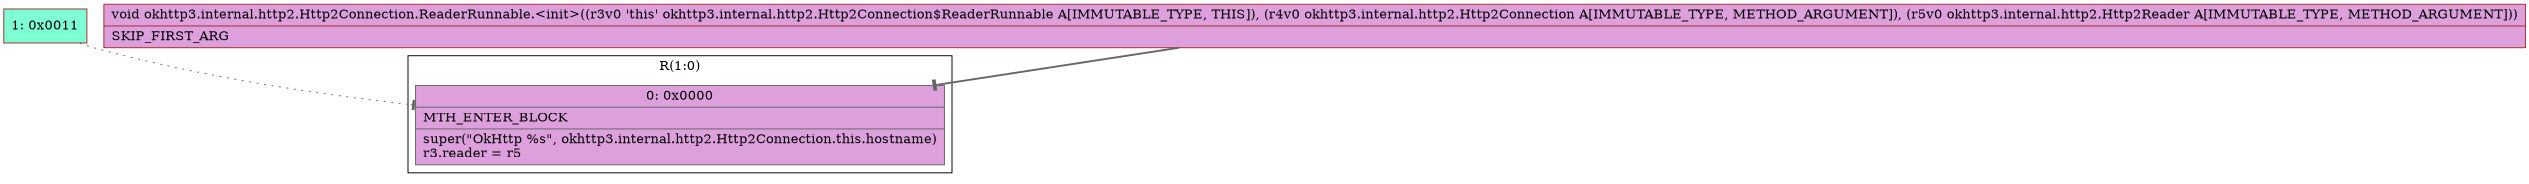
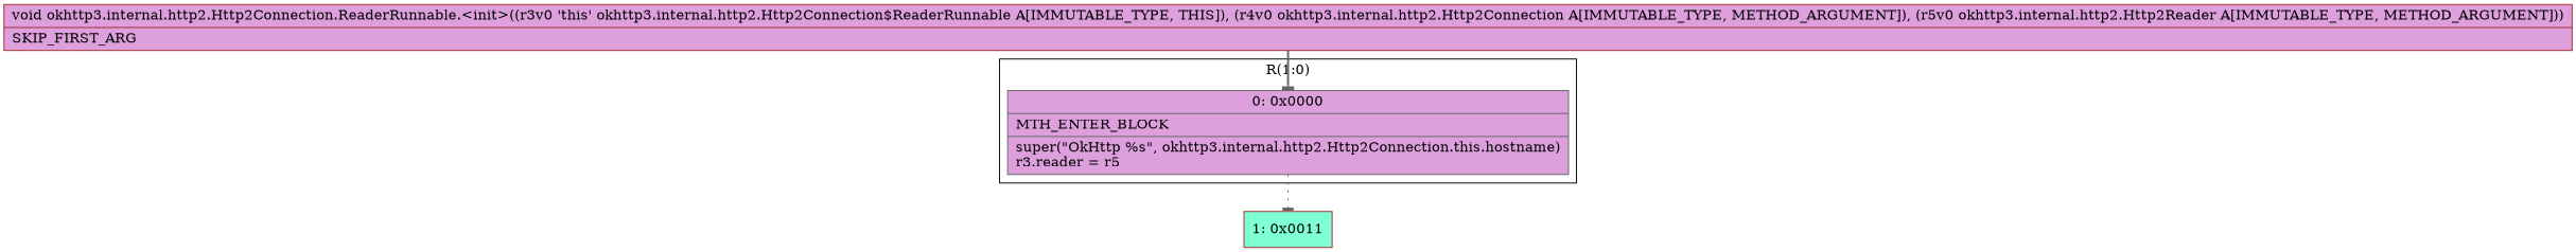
  digraph {
    node [color=brown shape=record style=filled fillcolor=plum]
    edge [color=gray40 arrowhead=tee]
    n1 [color=gray40 label="{0\:\ 0x0000|MTH_ENTER_BLOCK\l|super(\"OkHttp %s\", okhttp3.internal.http2.Http2Connection.this.hostname)\lr3.reader = r5\l}"]
    n2 [label="{1\:\ 0x0011}" fillcolor=aquamarine]
    n3 [label="{void okhttp3.internal.http2.Http2Connection.ReaderRunnable.\<init\>((r3v0 'this' okhttp3.internal.http2.Http2Connection$ReaderRunnable A[IMMUTABLE_TYPE, THIS]), (r4v0 okhttp3.internal.http2.Http2Connection A[IMMUTABLE_TYPE, METHOD_ARGUMENT]), (r5v0 okhttp3.internal.http2.Http2Reader A[IMMUTABLE_TYPE, METHOD_ARGUMENT]))  | SKIP_FIRST_ARG\l}"]
    subgraph cluster_1 {
      label="R(1:0)"
      n1
    }
-   n2 -> n1 [style=dotted]
+   n1 -> n2 [style=dotted]
    n3 -> n1 [style=bold]
  }
